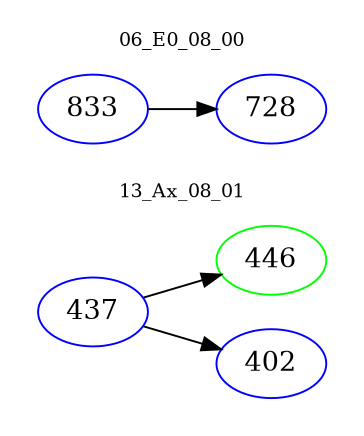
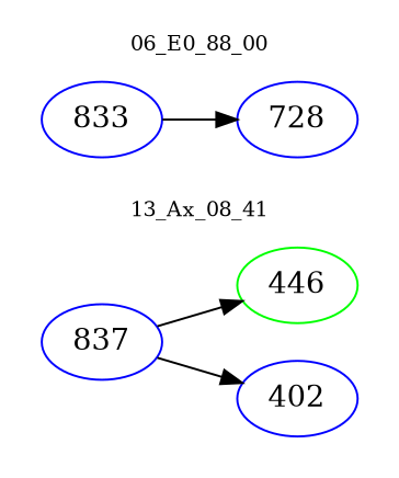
  digraph {
    rankdir=LR
    node [color=blue]
    edge [color=black]
-   n1 [label=437]
+   n1 [label=837]
    n2 [label=402]
    n3 [color=green label=446]
    n4 [label=833]
    n5 [label=728]
    subgraph cluster_1 {
      color=white
      fontsize=10
-     label="13_Ax_08_01"
+     label="13_Ax_08_41"
      n1
      n2
      n3
    }
    subgraph cluster_2 {
      color=white
      fontsize=10
-     label="06_E0_08_00"
+     label="06_E0_88_00"
      n4
      n5
    }
    n1 -> n2
    n1 -> n3
    n4 -> n5
  }
